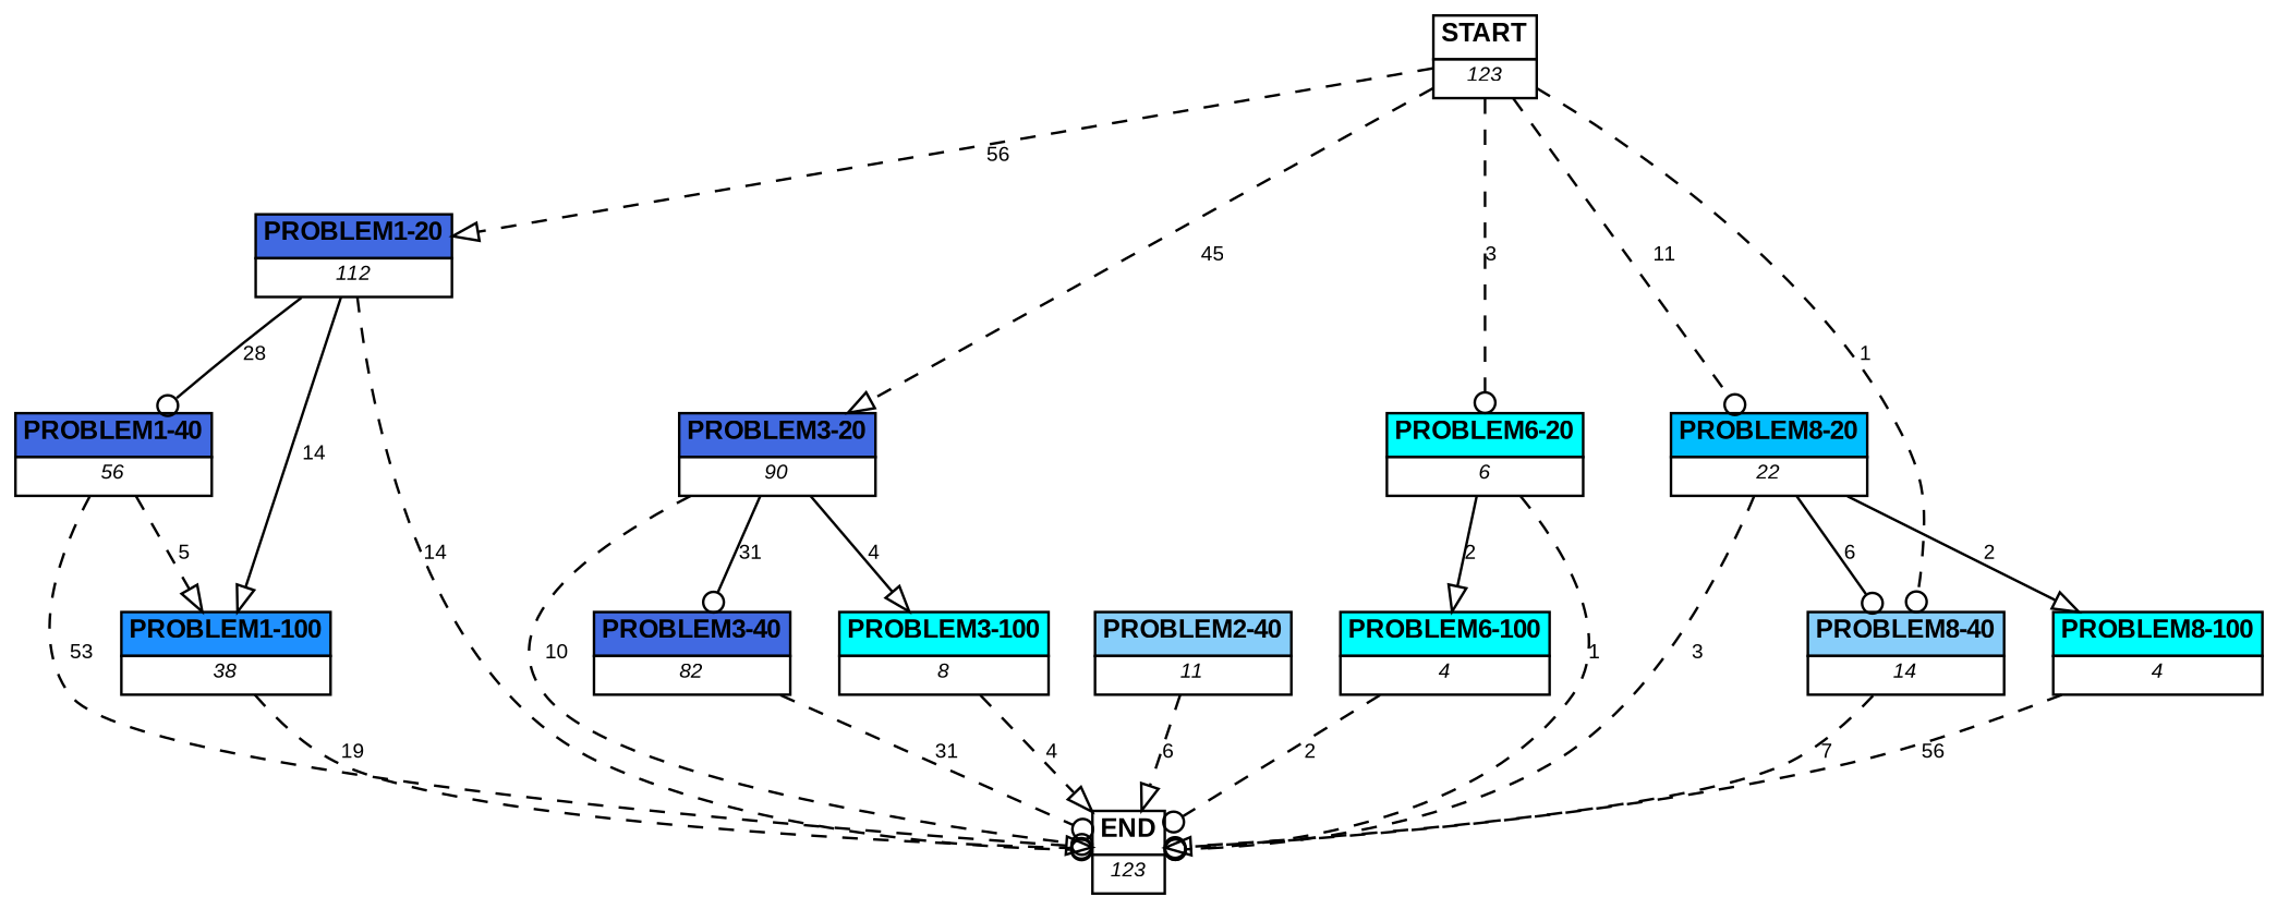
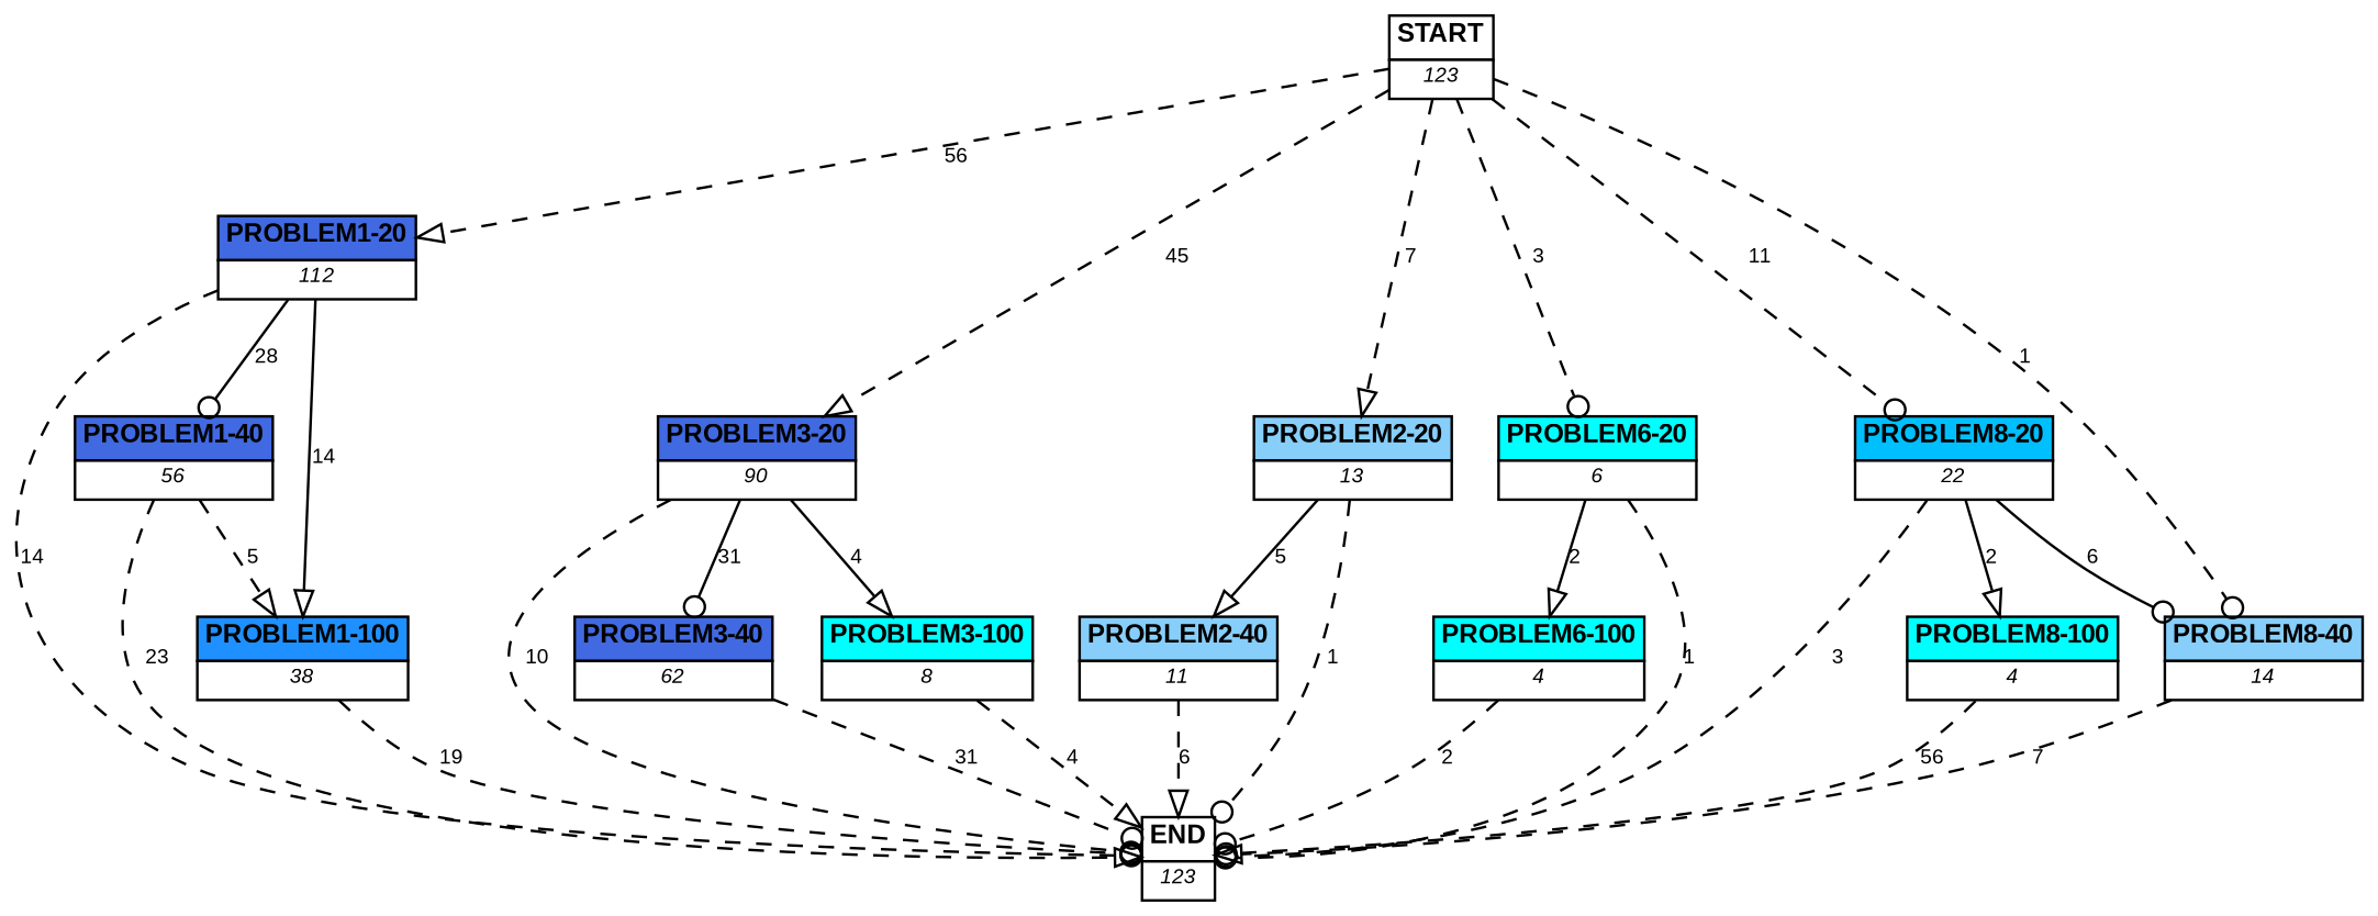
  digraph {
    node [shape=plain]
    edge [arrowhead=odot fontname=Arial fontsize=8 labelfloat=false style=dashed]
    n1 [label=<<table border="0" cellborder="1" cellspacing="0"><tr><td bgcolor="royalblue"><FONT face="Arial" POINT-SIZE="10"><b>PROBLEM1-20</b></FONT></td></tr><tr><td bgcolor="white"><FONT face="Arial" POINT-SIZE="8"><i>112</i></FONT></td></tr></table>>]
    n2 [label=<<table border="0" cellborder="1" cellspacing="0"><tr><td bgcolor="royalblue"><FONT face="Arial" POINT-SIZE="10"><b>PROBLEM1-40</b></FONT></td></tr><tr><td bgcolor="white"><FONT face="Arial" POINT-SIZE="8"><i>56</i></FONT></td></tr></table>>]
    n3 [label=<<table border="0" cellborder="1" cellspacing="0"><tr><td bgcolor="dodgerblue"><FONT face="Arial" POINT-SIZE="10"><b>PROBLEM1-100</b></FONT></td></tr><tr><td bgcolor="white"><FONT face="Arial" POINT-SIZE="8"><i>38</i></FONT></td></tr></table>>]
    n4 [label=<<table border="0" cellborder="1" cellspacing="0"><tr><td bgcolor="white"><FONT face="Arial" POINT-SIZE="10"><b>END</b></FONT></td></tr><tr><td bgcolor="white"><FONT face="Arial" POINT-SIZE="8"><i>123</i></FONT></td></tr></table>>]
    n5 [label=<<table border="0" cellborder="1" cellspacing="0"><tr><td bgcolor="royalblue"><FONT face="Arial" POINT-SIZE="10"><b>PROBLEM3-20</b></FONT></td></tr><tr><td bgcolor="white"><FONT face="Arial" POINT-SIZE="8"><i>90</i></FONT></td></tr></table>>]
-   n6 [label=<<table border="0" cellborder="1" cellspacing="0"><tr><td bgcolor="royalblue"><FONT face="Arial" POINT-SIZE="10"><b>PROBLEM3-40</b></FONT></td></tr><tr><td bgcolor="white"><FONT face="Arial" POINT-SIZE="8"><i>82</i></FONT></td></tr></table>>]
+   n6 [label=<<table border="0" cellborder="1" cellspacing="0"><tr><td bgcolor="royalblue"><FONT face="Arial" POINT-SIZE="10"><b>PROBLEM3-40</b></FONT></td></tr><tr><td bgcolor="white"><FONT face="Arial" POINT-SIZE="8"><i>62</i></FONT></td></tr></table>>]
    n7 [label=<<table border="0" cellborder="1" cellspacing="0"><tr><td bgcolor="aqua"><FONT face="Arial" POINT-SIZE="10"><b>PROBLEM3-100</b></FONT></td></tr><tr><td bgcolor="white"><FONT face="Arial" POINT-SIZE="8"><i>8</i></FONT></td></tr></table>>]
+   n8 [label=<<table border="0" cellborder="1" cellspacing="0"><tr><td bgcolor="lightskyblue"><FONT face="Arial" POINT-SIZE="10"><b>PROBLEM2-20</b></FONT></td></tr><tr><td bgcolor="white"><FONT face="Arial" POINT-SIZE="8"><i>13</i></FONT></td></tr></table>>]
    n9 [label=<<table border="0" cellborder="1" cellspacing="0"><tr><td bgcolor="lightskyblue"><FONT face="Arial" POINT-SIZE="10"><b>PROBLEM2-40</b></FONT></td></tr><tr><td bgcolor="white"><FONT face="Arial" POINT-SIZE="8"><i>11</i></FONT></td></tr></table>>]
    n10 [label=<<table border="0" cellborder="1" cellspacing="0"><tr><td bgcolor="aqua"><FONT face="Arial" POINT-SIZE="10"><b>PROBLEM6-20</b></FONT></td></tr><tr><td bgcolor="white"><FONT face="Arial" POINT-SIZE="8"><i>6</i></FONT></td></tr></table>>]
    n11 [label=<<table border="0" cellborder="1" cellspacing="0"><tr><td bgcolor="aqua"><FONT face="Arial" POINT-SIZE="10"><b>PROBLEM6-100</b></FONT></td></tr><tr><td bgcolor="white"><FONT face="Arial" POINT-SIZE="8"><i>4</i></FONT></td></tr></table>>]
    n12 [label=<<table border="0" cellborder="1" cellspacing="0"><tr><td bgcolor="deepskyblue"><FONT face="Arial" POINT-SIZE="10"><b>PROBLEM8-20</b></FONT></td></tr><tr><td bgcolor="white"><FONT face="Arial" POINT-SIZE="8"><i>22</i></FONT></td></tr></table>>]
    n13 [label=<<table border="0" cellborder="1" cellspacing="0"><tr><td bgcolor="lightskyblue"><FONT face="Arial" POINT-SIZE="10"><b>PROBLEM8-40</b></FONT></td></tr><tr><td bgcolor="white"><FONT face="Arial" POINT-SIZE="8"><i>14</i></FONT></td></tr></table>>]
    n14 [label=<<table border="0" cellborder="1" cellspacing="0"><tr><td bgcolor="aqua"><FONT face="Arial" POINT-SIZE="10"><b>PROBLEM8-100</b></FONT></td></tr><tr><td bgcolor="white"><FONT face="Arial" POINT-SIZE="8"><i>4</i></FONT></td></tr></table>>]
    n15 [label=<<table border="0" cellborder="1" cellspacing="0"><tr><td bgcolor="white"><FONT face="Arial" POINT-SIZE="10"><b>START</b></FONT></td></tr><tr><td bgcolor="white"><FONT face="Arial" POINT-SIZE="8"><i>123</i></FONT></td></tr></table>>]
    n1 -> n2 [label=28 style=""]
    n1 -> n3 [arrowhead=onormal label=14 style=""]
    n1 -> n4 [label=14]
    n2 -> n3 [arrowhead=onormal label=5]
-   n2 -> n4 [arrowhead=onormal label=53]
+   n2 -> n4 [arrowhead=onormal label=23]
    n3 -> n4 [label=19]
    n5 -> n4 [label=10]
    n5 -> n6 [label=31 style=""]
    n5 -> n7 [arrowhead=onormal label=4 style=""]
    n6 -> n4 [label=31]
    n7 -> n4 [arrowhead=onormal label=4]
+   n8 -> n4 [label=1]
+   n8 -> n9 [arrowhead=onormal label=5 style=""]
    n9 -> n4 [arrowhead=onormal label=6]
    n10 -> n4 [label=1]
    n10 -> n11 [arrowhead=onormal label=2 style=""]
    n11 -> n4 [label=2]
    n12 -> n4 [label=3]
    n12 -> n13 [label=6 style=""]
    n12 -> n14 [arrowhead=onormal label=2 style=""]
    n13 -> n4 [arrowhead=onormal label=7]
    n14 -> n4 [label=56]
    n15 -> n1 [arrowhead=onormal label=56]
    n15 -> n5 [arrowhead=onormal label=45]
+   n15 -> n8 [arrowhead=onormal label=7]
    n15 -> n10 [label=3]
    n15 -> n12 [label=11]
    n15 -> n13 [label=1]
  }
